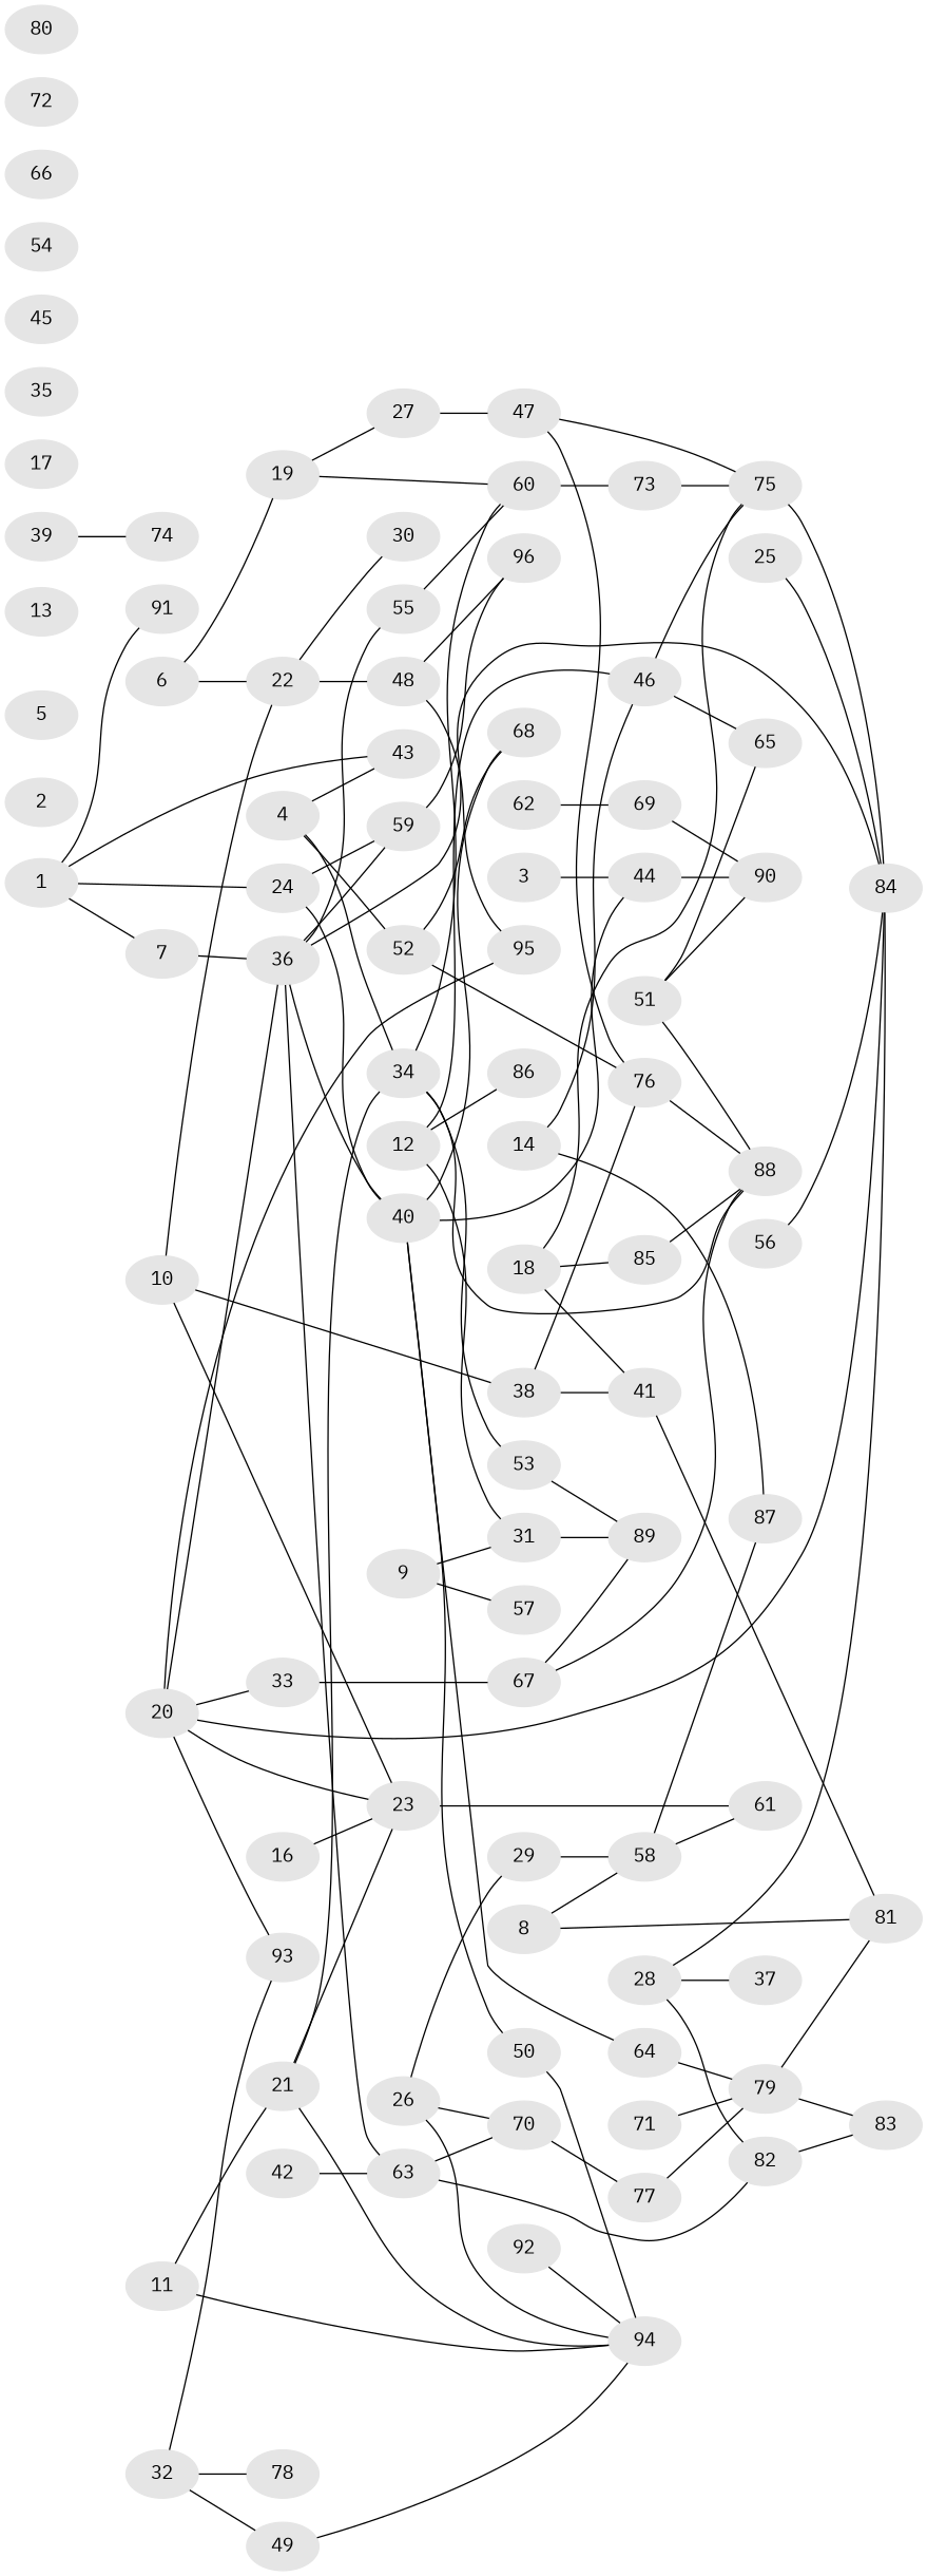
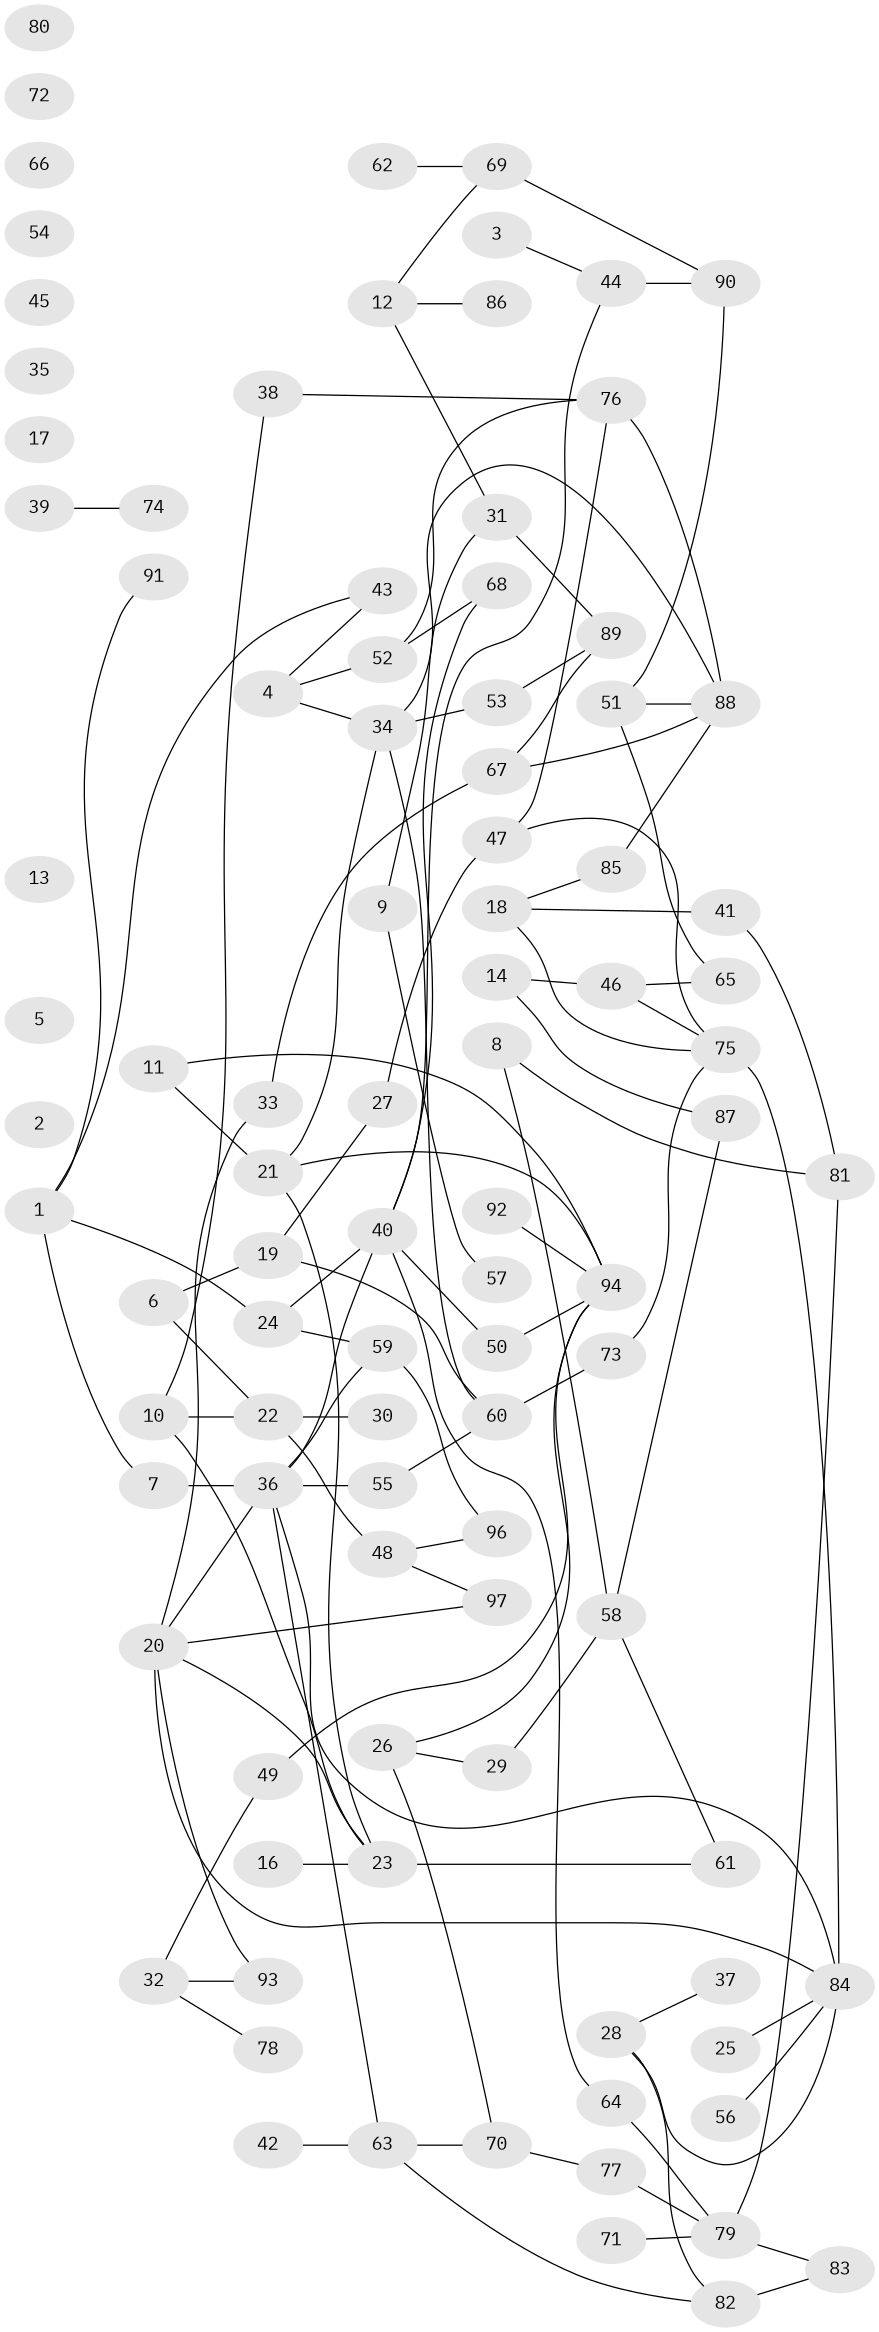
  graph {
    fontname="IBM Plex Mono"
    rankdir=LR
    node [color=gray90 fontname="IBM Plex Mono" style=filled]
    edge [fontname="IBM Plex Mono"]
    1
    7
    24
    43
    91
    36
    40
    59
    2
    3
    44
    90
    4
    34
    52
    60
    53
    88
    76
    68
    5
    6
    19
    22
    27
    30
    48
    23
    61
    84
    55
    63
    8
    58
    81
    87
    9
    31
    57
    89
    10
    38
    41
    11
    21
    94
    12
    46
    86
    75
    65
    13
    14
    39
    74
    67
    16
    17
    18
    85
    47
    73
    20
    33
    93
-   95
+   95 [label=97]
    96
    50
    64
    25
    26
    29
    70
    77
    28
    37
    82
    83
    32
    49
    78
    35
    79
    42
    45
    51
    54
    56
    62
    69
    66
    71
    72
    80
    92
    1 -- 7
    1 -- 24
    1 -- 43
    1 -- 91
    7 -- 36
    24 -- 40
    24 -- 59
    36 -- 40
    36 -- 59
    36 -- 84
    36 -- 55
    36 -- 63
    40 -- 44
    40 -- 68
    40 -- 50
    40 -- 64
    59 -- 96
    3 -- 44
    44 -- 90
    4 -- 43
    4 -- 34
    4 -- 52
    34 -- 60
    34 -- 53
    34 -- 88
    52 -- 76
    52 -- 68
    60 -- 73
    53 -- 89
    76 -- 88
    6 -- 19
    6 -- 22
    19 -- 60
    19 -- 27
    22 -- 30
    22 -- 48
    27 -- 47
    48 -- 95
    48 -- 96
    23 -- 61
    55 -- 60
    63 -- 70
    63 -- 82
    8 -- 58
    8 -- 81
    58 -- 61
    58 -- 87
    9 -- 31
    9 -- 57
    31 -- 89
    10 -- 22
    10 -- 23
    10 -- 38
    38 -- 76
-   38 -- 41
    41 -- 81
    11 -- 21
    11 -- 94
    21 -- 34
    21 -- 23
    21 -- 94
    12 -- 31
-   12 -- 46
+   12 -- 69
    12 -- 86
    46 -- 75
    46 -- 65
    75 -- 84
    14 -- 87
    14 -- 46
    39 -- 74
    67 -- 88
    67 -- 89
    16 -- 23
    18 -- 41
    18 -- 75
    18 -- 85
    85 -- 88
    47 -- 76
    47 -- 75
    73 -- 75
    20 -- 36
    20 -- 23
    20 -- 84
    20 -- 33
    20 -- 93
    20 -- 95
    33 -- 67
    50 -- 94
    64 -- 79
    25 -- 84
    26 -- 94
    26 -- 29
    26 -- 70
    29 -- 58
    70 -- 77
    77 -- 79
    28 -- 84
    28 -- 37
    28 -- 82
    82 -- 83
    32 -- 93
    32 -- 49
    32 -- 78
    49 -- 94
    79 -- 81
    79 -- 83
    42 -- 63
    51 -- 90
    51 -- 88
    51 -- 65
    56 -- 84
    62 -- 69
    69 -- 90
    71 -- 79
    92 -- 94
  }
